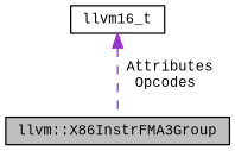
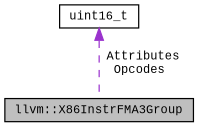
  digraph {
    fontname="Liberation Mono"
    node [color=black fontname="Liberation Mono" fontsize=10 shape=box]
    n1 [fillcolor=grey75 fontcolor=black height=0.2 label="llvm::X86InstrFMA3Group" style=filled width=0.4]
-   n2 [height=0.2 label=llvm16_t width=0.4]
+   n2 [height=0.2 label=uint16_t width=0.4]
    n2 -> n1 [color=darkorchid3 dir=back fontname="Liberation Mono" fontsize=10 label=" Attributes\nOpcodes" labelfontname=Helvetica labelfontsize=10 style=dashed]
  }
